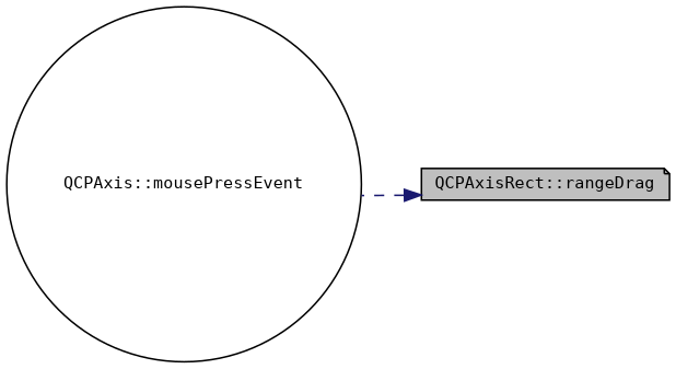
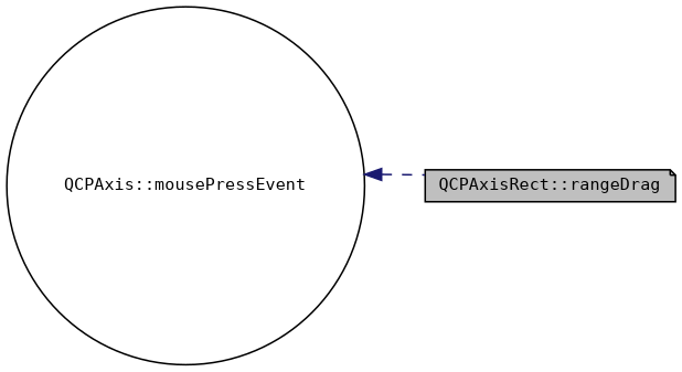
  digraph {
    rankdir=RL
    fontname="DejaVu Sans Mono"
    node [color=black fontname="DejaVu Sans Mono" fontsize=10 style=filled]
    n1 [fillcolor=grey75 fontcolor=black height=0.2 label="QCPAxisRect::rangeDrag" shape=note width=0.4]
    n2 [fillcolor=white height=0.2 label="QCPAxis::mousePressEvent" shape=circle width=0.4]
-   n1 -> n2 [color=midnightblue dir=back fontname="DejaVu Sans Mono" fontsize=10 labelfontname=Helvetica labelfontsize=10 style=dashed]
+   n2 -> n1 [color=midnightblue dir=back fontname="DejaVu Sans Mono" fontsize=10 labelfontname=Helvetica labelfontsize=10 style=dashed]
  }
